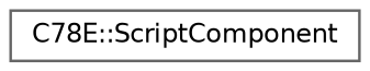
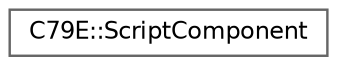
  digraph {
    rankdir=LR
-   n1 [color=grey40 fillcolor=white fontname=Helvetica fontsize=10 height=0.2 label="C78E::ScriptComponent" shape=box style=filled width=0.4]
+   n1 [color=grey40 fillcolor=white fontname=Helvetica fontsize=10 height=0.2 label="C79E::ScriptComponent" shape=box style=filled width=0.4]
  }
